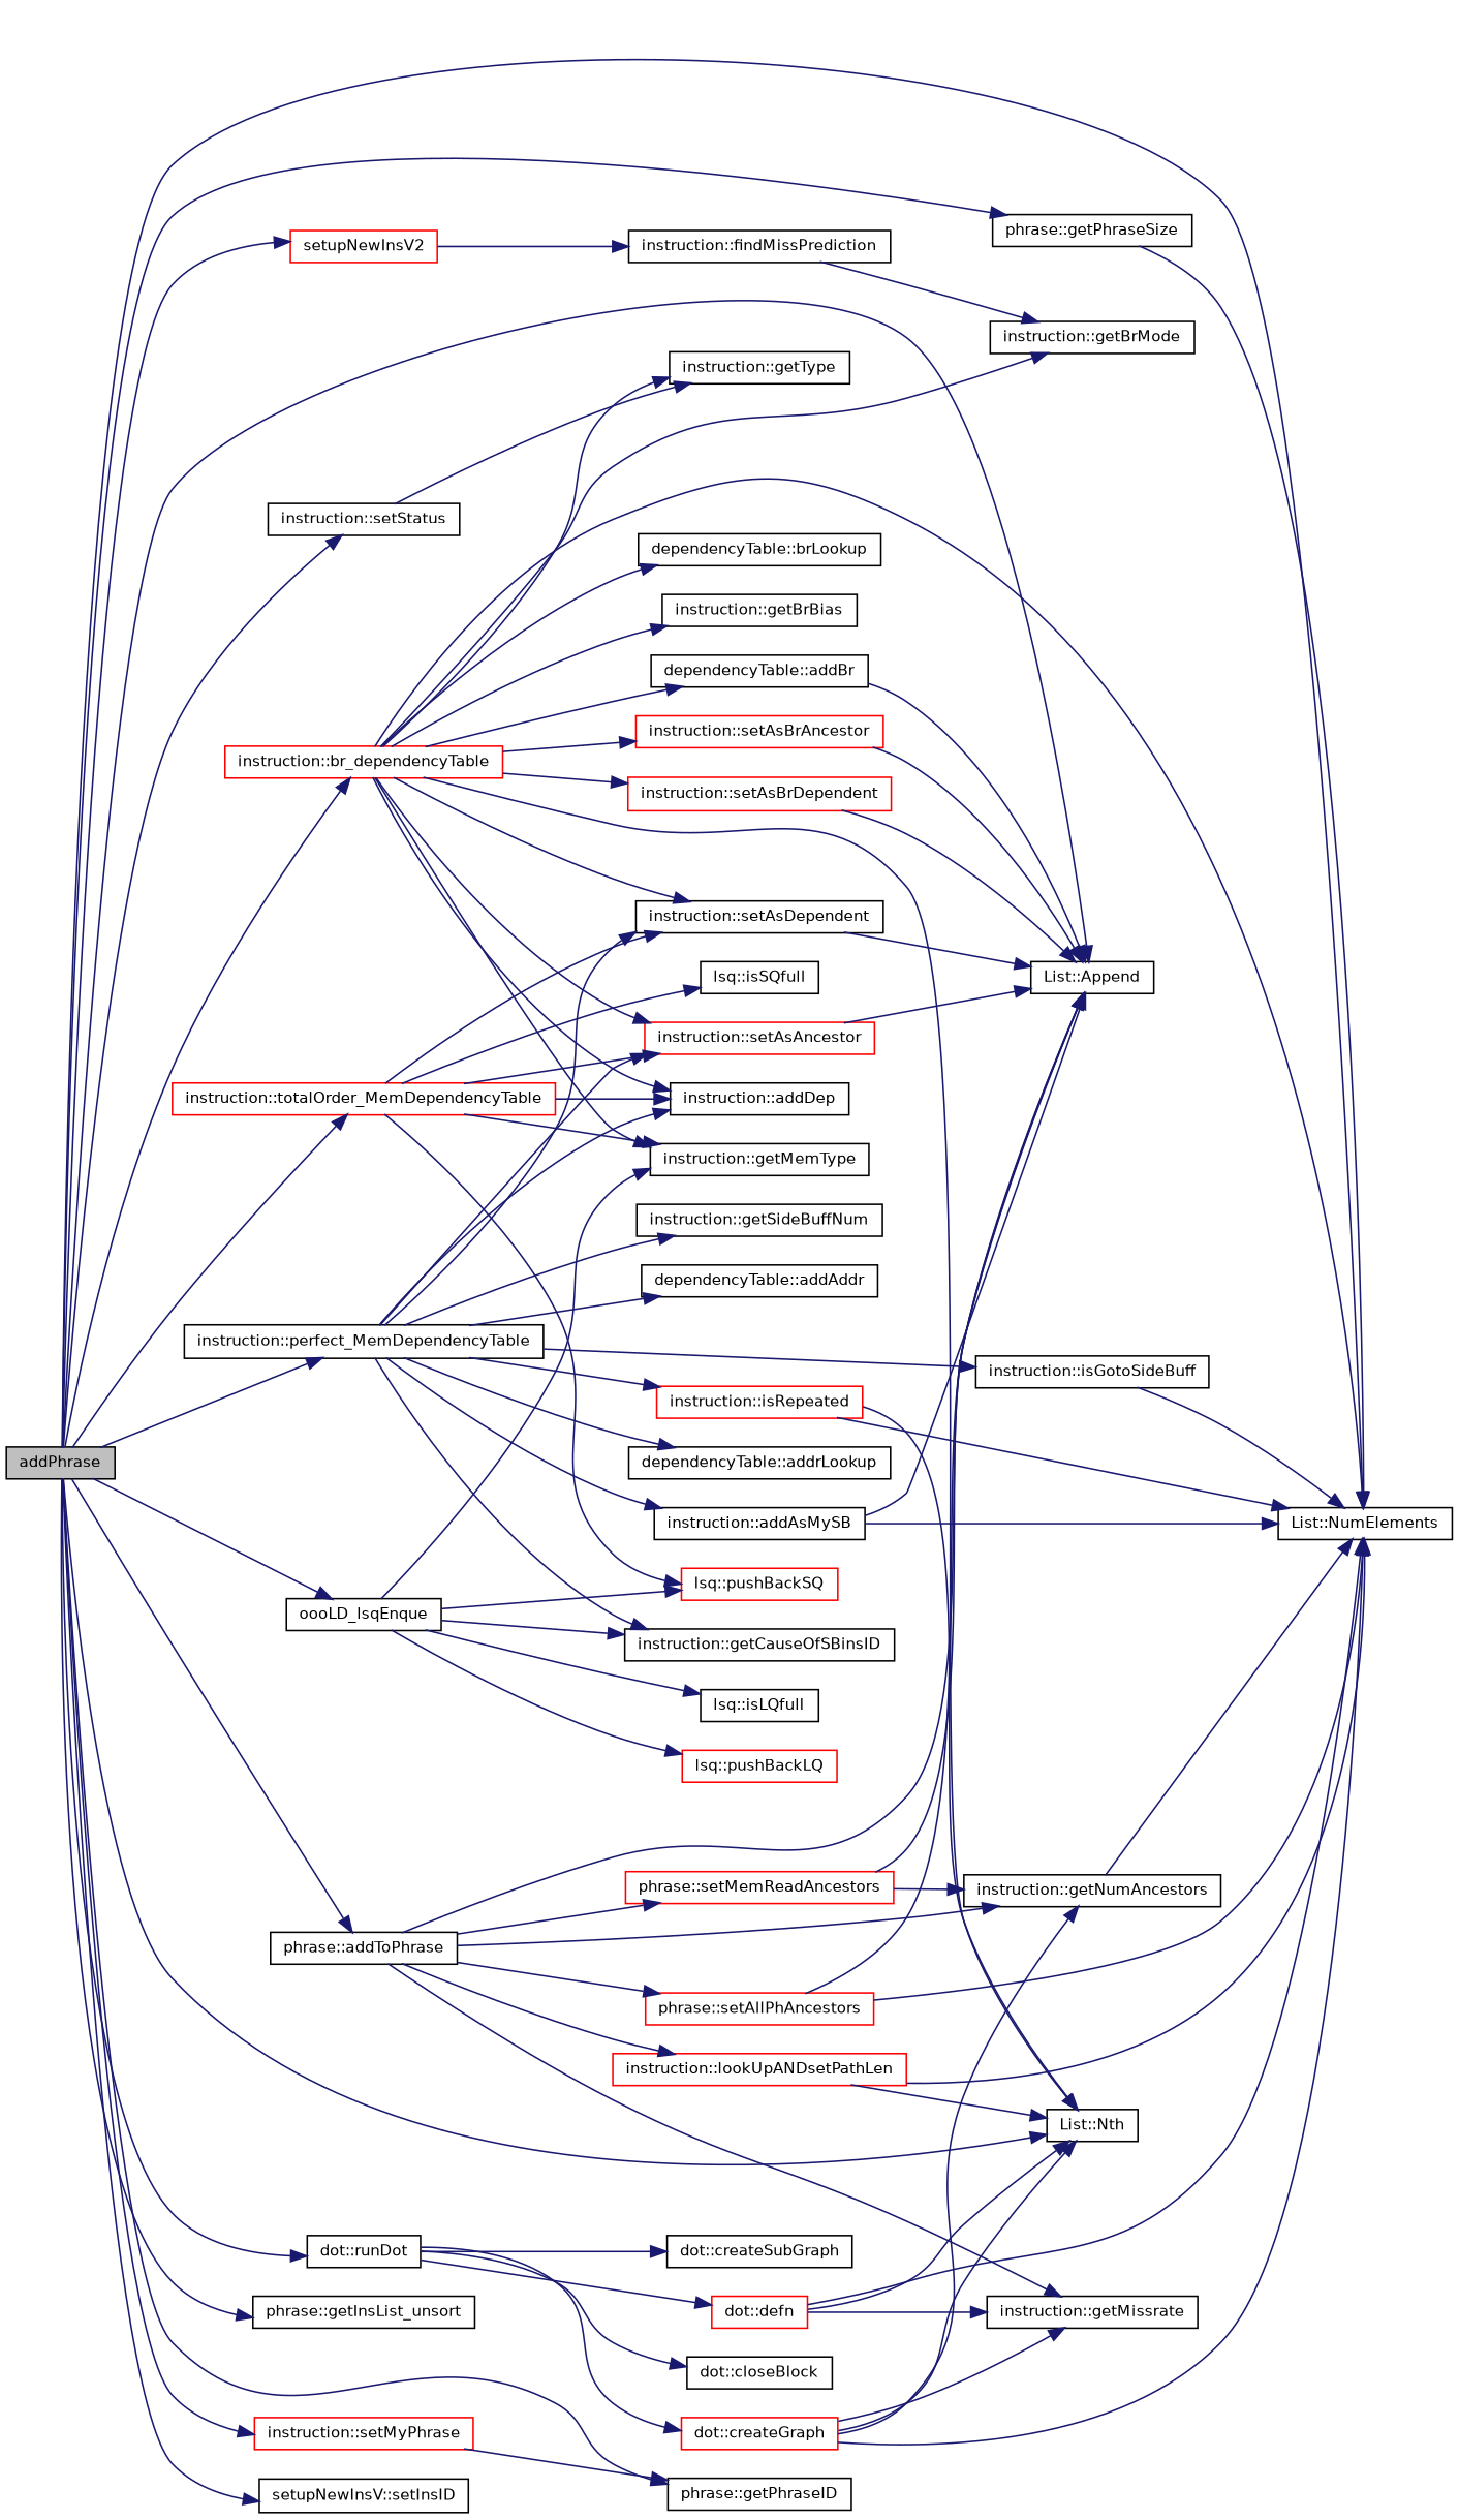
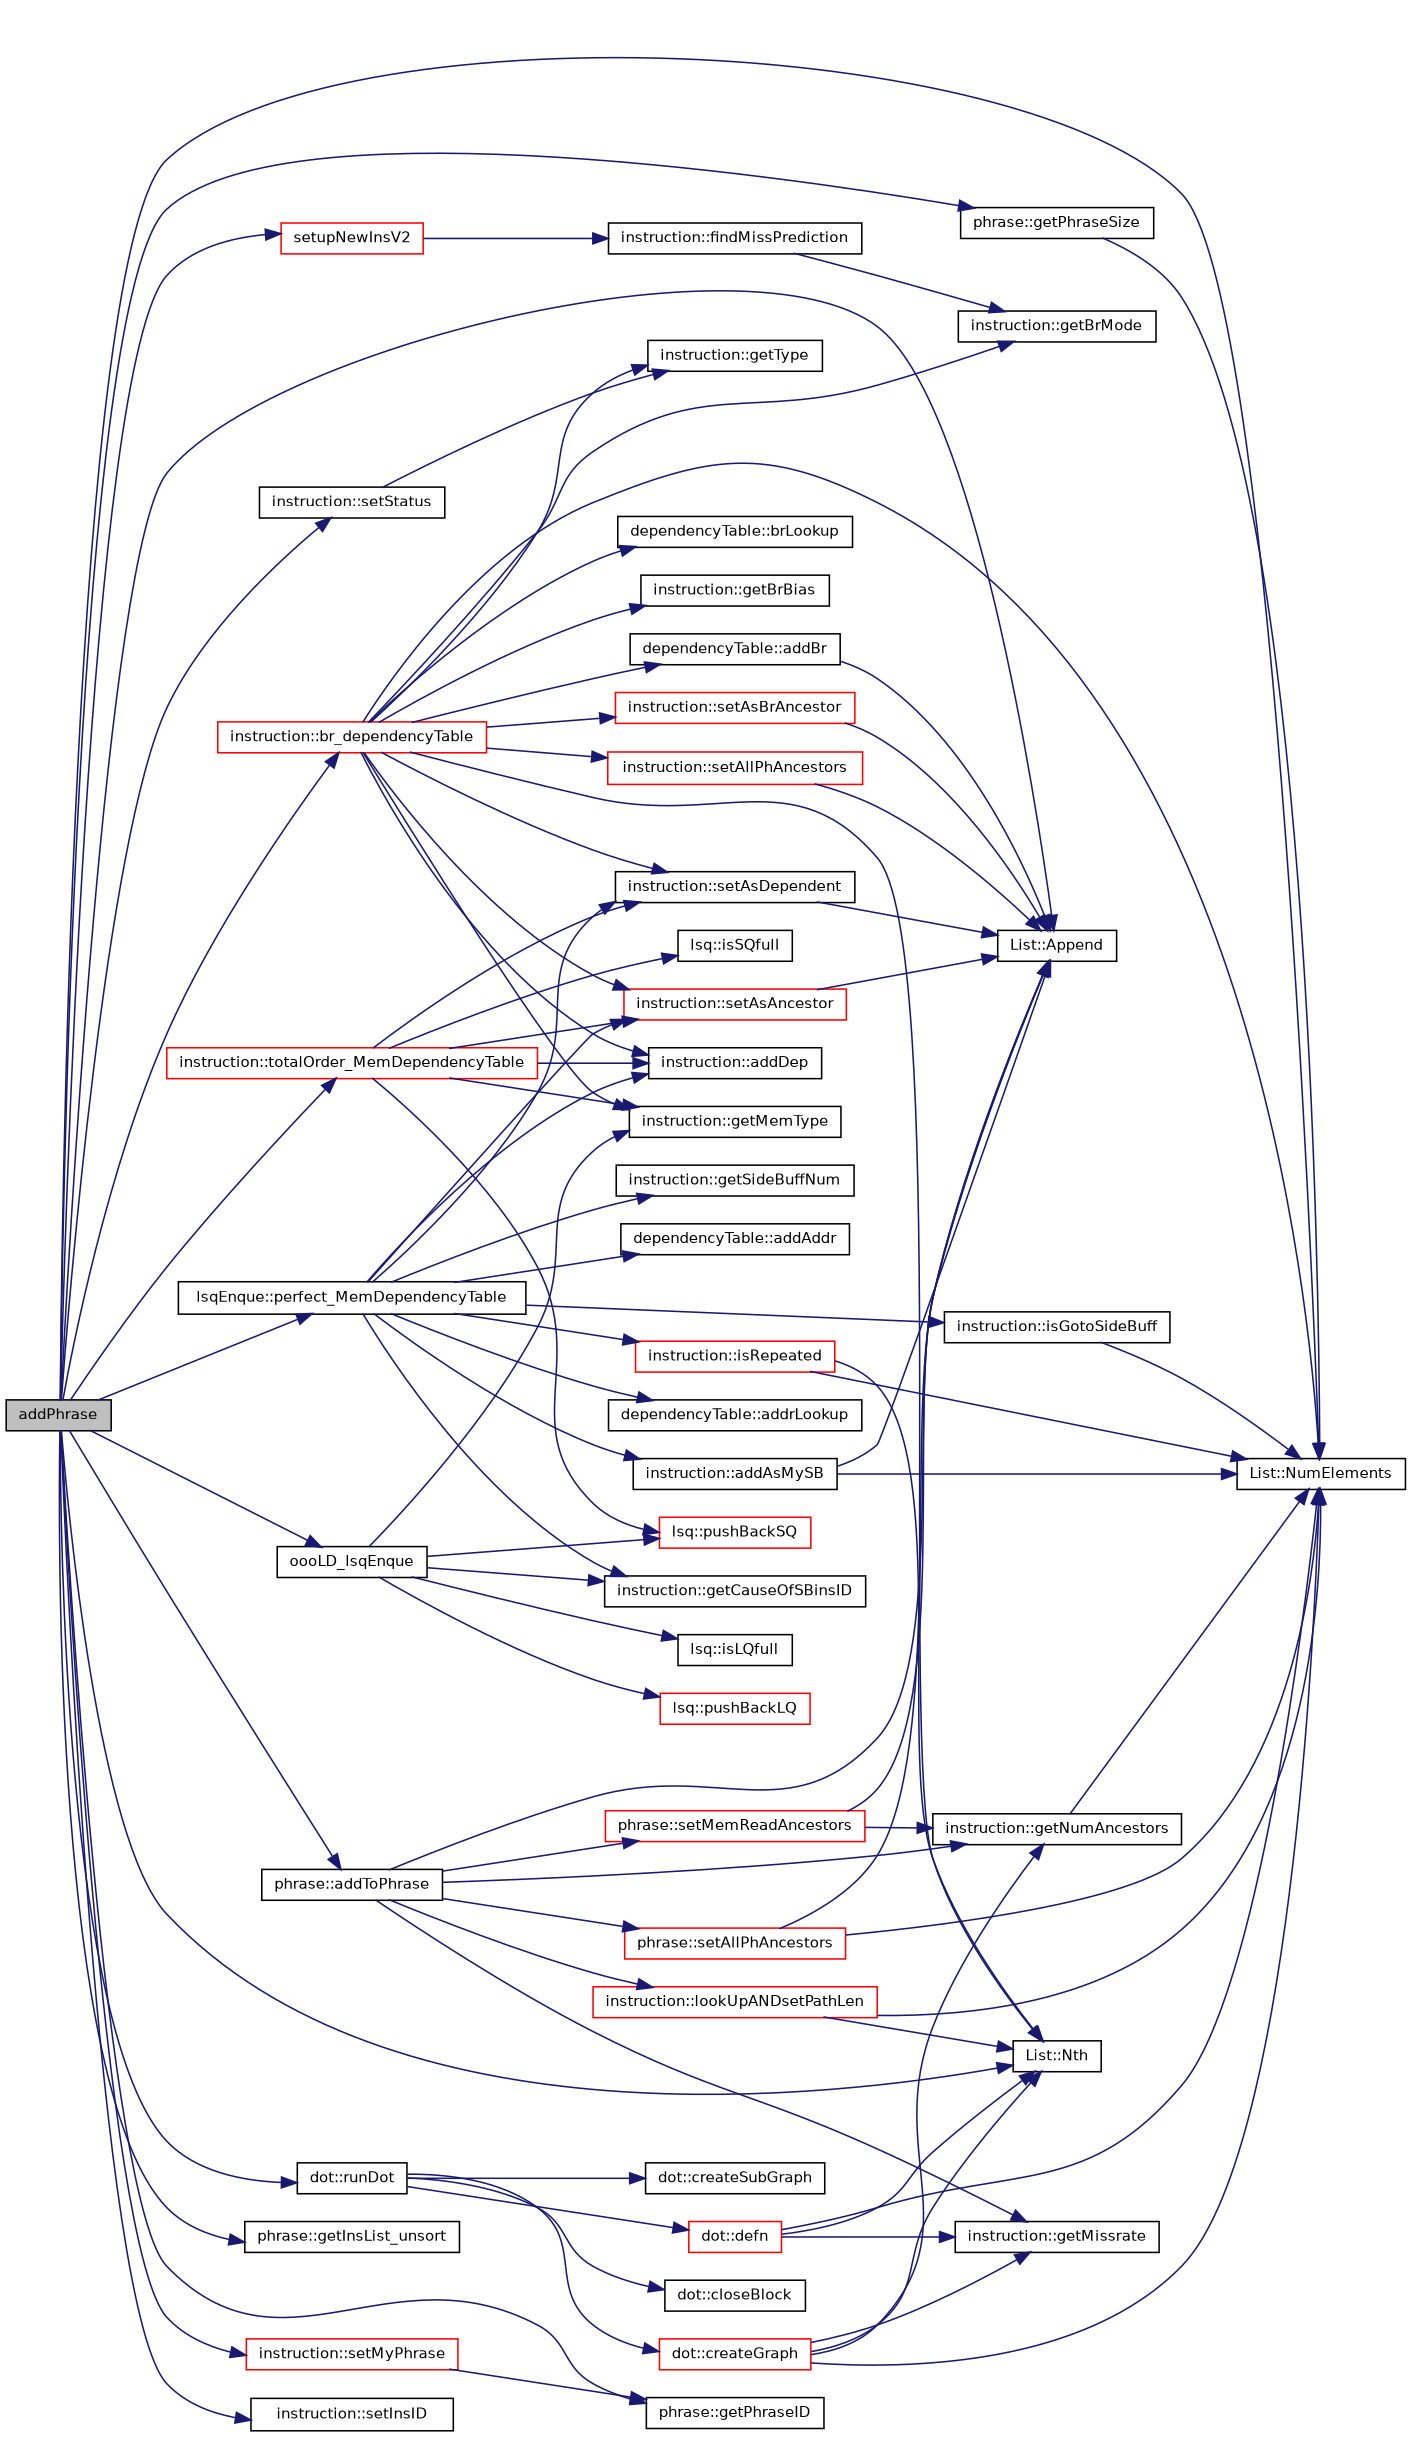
  digraph {
    rankdir=LR
    node [color=black fillcolor=white fontname=Helvetica fontsize=10 shape=record style=filled]
    edge [color=midnightblue fontname=Helvetica fontsize=10 labelfontname=Helvetica labelfontsize=10 style=solid]
    n1 [fillcolor=grey75 fontcolor=black height=0.2 label=addPhrase width=0.4]
    n2 [height=0.2 label="phrase::addToPhrase" width=0.4]
    n3 [height=0.2 label="List::Append" width=0.4]
    n4 [height=0.2 label="List::NumElements" width=0.4]
    n5 [height=0.2 label="List::Nth" width=0.4]
    n6 [color=red height=0.2 label="instruction::br_dependencyTable" width=0.4]
    n7 [height=0.2 label="phrase::getInsList_unsort" width=0.4]
    n8 [height=0.2 label="phrase::getPhraseID" width=0.4]
    n9 [height=0.2 label="phrase::getPhraseSize" width=0.4]
    n10 [height=0.2 label=oooLD_lsqEnque width=0.4]
-   n11 [height=0.2 label="instruction::perfect_MemDependencyTable" width=0.4]
+   n11 [height=0.2 label="lsqEnque::perfect_MemDependencyTable" width=0.4]
    n12 [height=0.2 label="dot::runDot" width=0.4]
-   n13 [height=0.2 label="setupNewInsV::setInsID" width=0.4]
+   n13 [height=0.2 label="instruction::setInsID" width=0.4]
    n14 [color=red height=0.2 label="instruction::setMyPhrase" width=0.4]
    n15 [height=0.2 label="instruction::setStatus" width=0.4]
    n16 [color=red height=0.2 label=setupNewInsV2 width=0.4]
    n17 [color=red height=0.2 label="instruction::totalOrder_MemDependencyTable" width=0.4]
    n18 [height=0.2 label="instruction::getMissrate" width=0.4]
    n19 [height=0.2 label="instruction::getNumAncestors" width=0.4]
    n20 [color=red height=0.2 label="instruction::lookUpANDsetPathLen" width=0.4]
    n21 [color=red height=0.2 label="phrase::setAllPhAncestors" width=0.4]
    n22 [color=red height=0.2 label="phrase::setMemReadAncestors" width=0.4]
    n23 [height=0.2 label="instruction::getType" width=0.4]
    n24 [height=0.2 label="dependencyTable::addBr" width=0.4]
    n25 [height=0.2 label="instruction::addDep" width=0.4]
    n26 [height=0.2 label="dependencyTable::brLookup" width=0.4]
    n27 [height=0.2 label="instruction::getBrBias" width=0.4]
    n28 [height=0.2 label="instruction::getBrMode" width=0.4]
    n29 [height=0.2 label="instruction::getMemType" width=0.4]
    n30 [color=red height=0.2 label="instruction::setAsAncestor" width=0.4]
    n31 [color=red height=0.2 label="instruction::setAsBrAncestor" width=0.4]
-   n32 [color=red height=0.2 label="instruction::setAsBrDependent" width=0.4]
+   n32 [color=red height=0.2 label="instruction::setAllPhAncestors" width=0.4]
    n33 [height=0.2 label="instruction::setAsDependent" width=0.4]
    n34 [height=0.2 label="lsq::isLQfull" width=0.4]
    n35 [color=red height=0.2 label="lsq::pushBackLQ" width=0.4]
    n36 [color=red height=0.2 label="lsq::pushBackSQ" width=0.4]
    n37 [height=0.2 label="instruction::getCauseOfSBinsID" width=0.4]
    n38 [height=0.2 label="dependencyTable::addAddr" width=0.4]
    n39 [height=0.2 label="instruction::addAsMySB" width=0.4]
    n40 [height=0.2 label="dependencyTable::addrLookup" width=0.4]
    n41 [height=0.2 label="instruction::getSideBuffNum" width=0.4]
    n42 [height=0.2 label="instruction::isGotoSideBuff" width=0.4]
    n43 [color=red height=0.2 label="instruction::isRepeated" width=0.4]
    n44 [height=0.2 label="dot::closeBlock" width=0.4]
    n45 [color=red height=0.2 label="dot::createGraph" width=0.4]
    n46 [height=0.2 label="dot::createSubGraph" width=0.4]
    n47 [color=red height=0.2 label="dot::defn" width=0.4]
    n48 [height=0.2 label="instruction::findMissPrediction" width=0.4]
    n49 [height=0.2 label="lsq::isSQfull" width=0.4]
    n1 -> n2
    n1 -> n3
    n1 -> n4
    n1 -> n5
    n1 -> n6
    n1 -> n7
    n1 -> n8
    n1 -> n9
    n1 -> n10
    n1 -> n11
    n1 -> n12
    n1 -> n13
    n1 -> n14
    n1 -> n15
    n1 -> n16
    n1 -> n17
    n2 -> n3
    n2 -> n18
    n2 -> n19
    n2 -> n20
    n2 -> n21
    n2 -> n22
    n6 -> n4
    n6 -> n5
    n6 -> n23
    n6 -> n24
    n6 -> n25
    n6 -> n26
    n6 -> n27
    n6 -> n28
    n6 -> n29
    n6 -> n30
    n6 -> n31
    n6 -> n32
    n6 -> n33
    n9 -> n4
    n10 -> n29
    n10 -> n34
    n10 -> n35
    n10 -> n36
    n10 -> n37
    n11 -> n25
    n11 -> n30
    n11 -> n33
    n11 -> n37
    n11 -> n38
    n11 -> n39
    n11 -> n40
    n11 -> n41
    n11 -> n42
    n11 -> n43
    n12 -> n44
    n12 -> n45
    n12 -> n46
    n12 -> n47
    n14 -> n8
    n15 -> n23
    n16 -> n48
    n17 -> n25
    n17 -> n29
    n17 -> n30
    n17 -> n33
    n17 -> n36
    n17 -> n49
    n19 -> n4
    n20 -> n4
    n20 -> n5
    n21 -> n3
    n21 -> n4
    n22 -> n3
    n22 -> n19
    n24 -> n3
    n30 -> n3
    n31 -> n3
    n32 -> n3
    n33 -> n3
    n39 -> n3
    n39 -> n4
    n42 -> n4
    n43 -> n4
    n43 -> n5
    n45 -> n4
    n45 -> n5
    n45 -> n18
    n45 -> n19
    n47 -> n4
    n47 -> n5
    n47 -> n18
    n48 -> n28
  }
